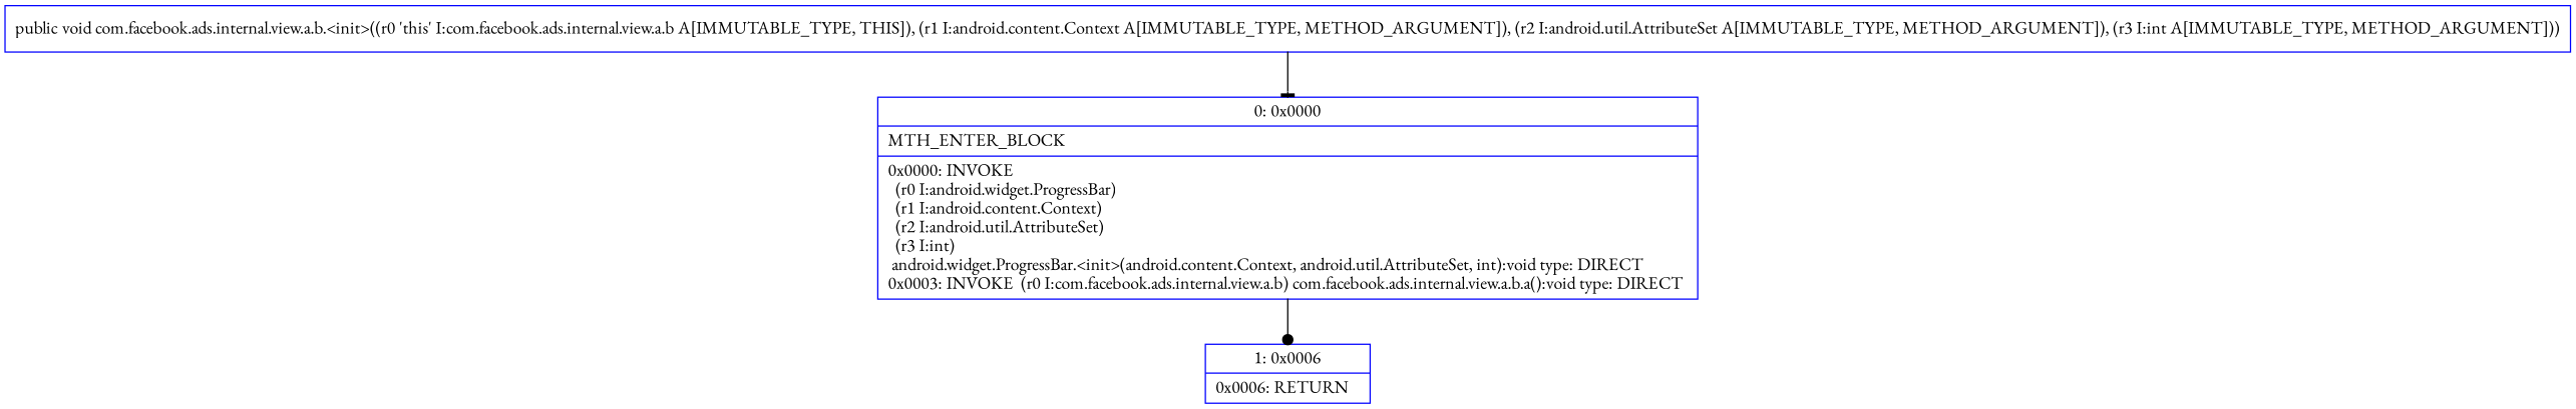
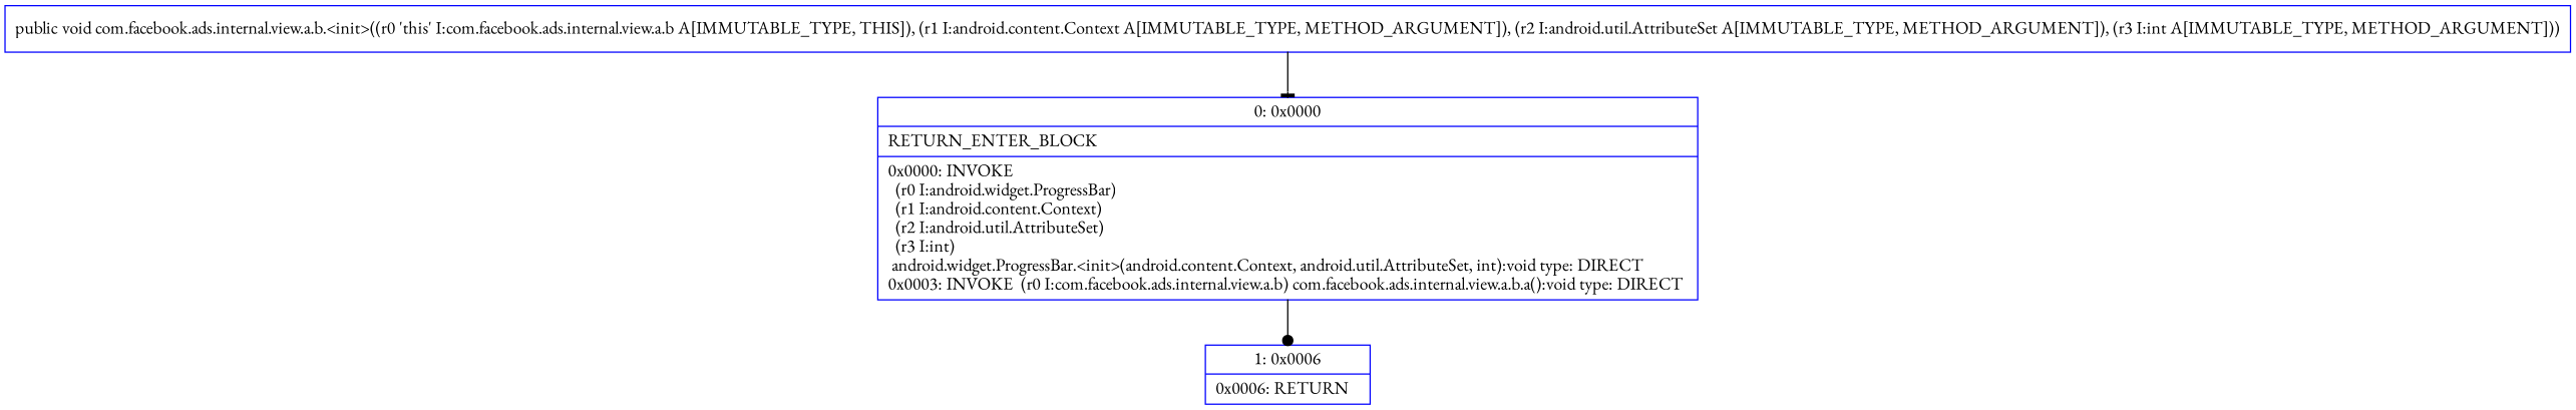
  digraph {
    fontname="EB Garamond"
    node [shape=record color=blue fontname="EB Garamond"]
    edge [fontname="EB Garamond"]
-   n1 [label="{0\:\ 0x0000|MTH_ENTER_BLOCK\l|0x0000: INVOKE  \l  (r0 I:android.widget.ProgressBar)\l  (r1 I:android.content.Context)\l  (r2 I:android.util.AttributeSet)\l  (r3 I:int)\l android.widget.ProgressBar.\<init\>(android.content.Context, android.util.AttributeSet, int):void type: DIRECT \l0x0003: INVOKE  (r0 I:com.facebook.ads.internal.view.a.b) com.facebook.ads.internal.view.a.b.a():void type: DIRECT \l}"]
+   n1 [label="{0\:\ 0x0000|RETURN_ENTER_BLOCK\l|0x0000: INVOKE  \l  (r0 I:android.widget.ProgressBar)\l  (r1 I:android.content.Context)\l  (r2 I:android.util.AttributeSet)\l  (r3 I:int)\l android.widget.ProgressBar.\<init\>(android.content.Context, android.util.AttributeSet, int):void type: DIRECT \l0x0003: INVOKE  (r0 I:com.facebook.ads.internal.view.a.b) com.facebook.ads.internal.view.a.b.a():void type: DIRECT \l}"]
    n2 [label="{1\:\ 0x0006|0x0006: RETURN   \l}"]
    n3 [label="{public void com.facebook.ads.internal.view.a.b.\<init\>((r0 'this' I:com.facebook.ads.internal.view.a.b A[IMMUTABLE_TYPE, THIS]), (r1 I:android.content.Context A[IMMUTABLE_TYPE, METHOD_ARGUMENT]), (r2 I:android.util.AttributeSet A[IMMUTABLE_TYPE, METHOD_ARGUMENT]), (r3 I:int A[IMMUTABLE_TYPE, METHOD_ARGUMENT])) }"]
    n1 -> n2 [arrowhead=dot]
    n3 -> n1 [arrowhead=tee]
  }
